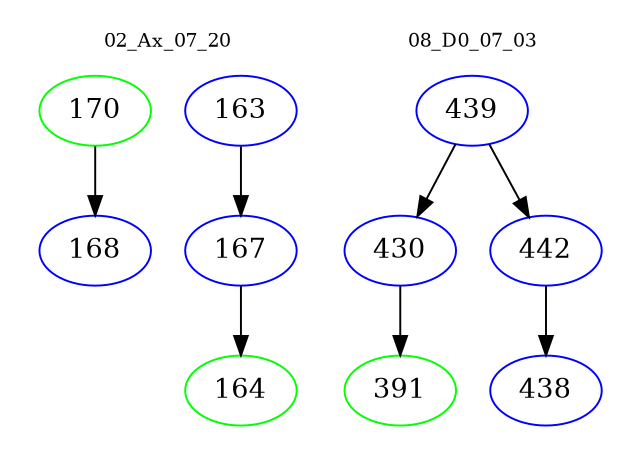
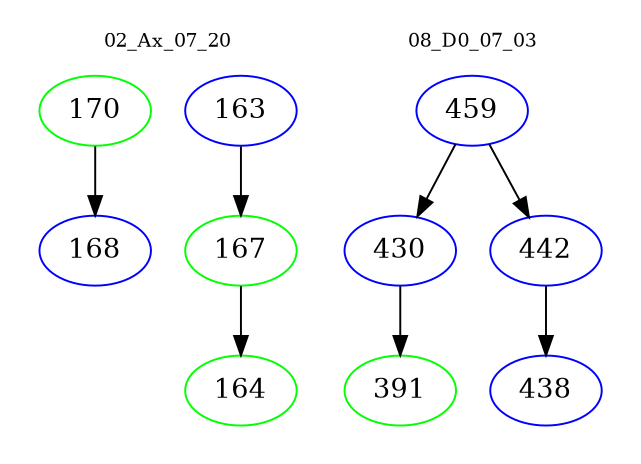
  digraph {
    node [color=blue]
    edge [color=black]
    n1 [label=163]
-   n2 [label=167]
+   n2 [color=green label=167]
    n3 [color=green label=170]
    n4 [color=green label=164]
    n5 [label=168]
-   n6 [label=439]
+   n6 [label=459]
    n7 [label=430]
    n8 [label=442]
    n9 [color=green label=391]
    n10 [label=438]
    subgraph cluster_1 {
      color=white
      fontsize=10
      label="02_Ax_07_20"
      n1
      n2
      n3
      n4
      n5
    }
    subgraph cluster_2 {
      color=white
      fontsize=10
      label="08_D0_07_03"
      n6
      n7
      n8
      n9
      n10
    }
    n1 -> n2
    n2 -> n4
    n3 -> n5
    n6 -> n7
    n6 -> n8
    n7 -> n9
    n8 -> n10
  }
